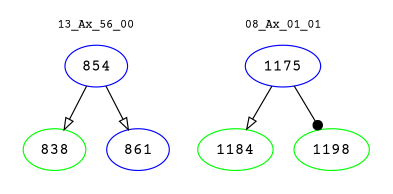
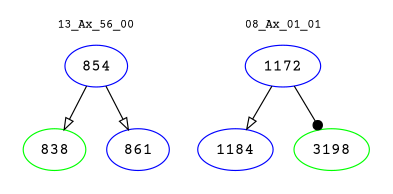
  digraph {
    fontname="Courier Prime"
    node [color=blue fontname="Courier Prime"]
    edge [arrowhead=onormal color=black fontname="Courier Prime"]
    n1 [label=854]
    n2 [color=green label=838]
    n3 [label=861]
-   n4 [label=1175]
-   n5 [color=green label=1184]
-   n6 [color=green label=1198]
+   n4 [label=1172]
+   n5 [label=1184]
+   n6 [color=green label=3198]
    subgraph cluster_1 {
      color=white
      fontsize=10
      label="13_Ax_56_00"
      n1
      n2
      n3
    }
    subgraph cluster_2 {
      color=white
      fontsize=10
      label="08_Ax_01_01"
      n4
      n5
      n6
    }
    n1 -> n2
    n1 -> n3
    n4 -> n5
    n4 -> n6 [arrowhead=dot]
  }
